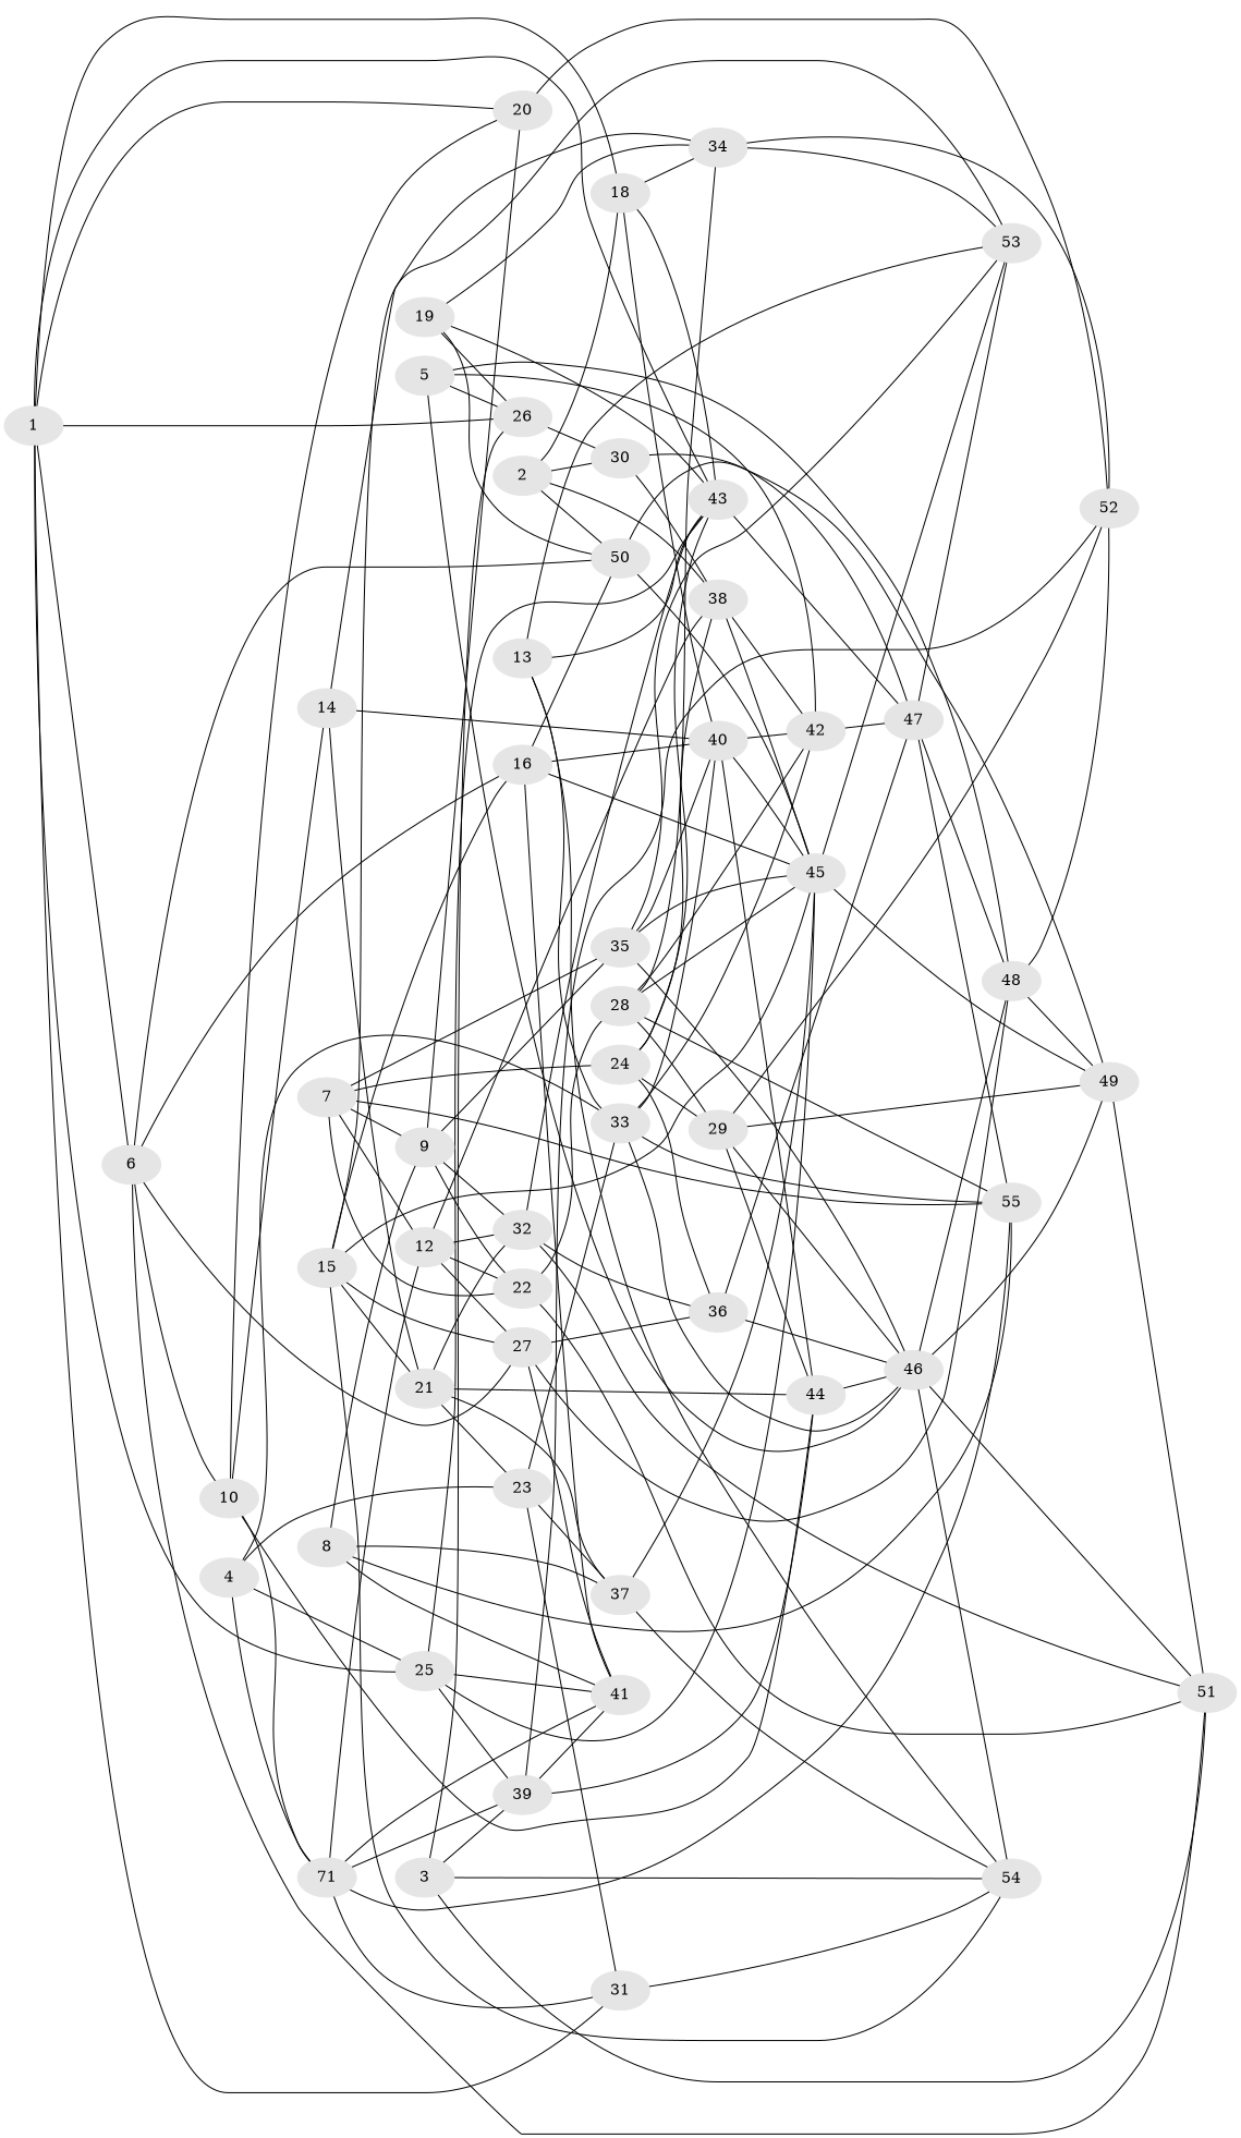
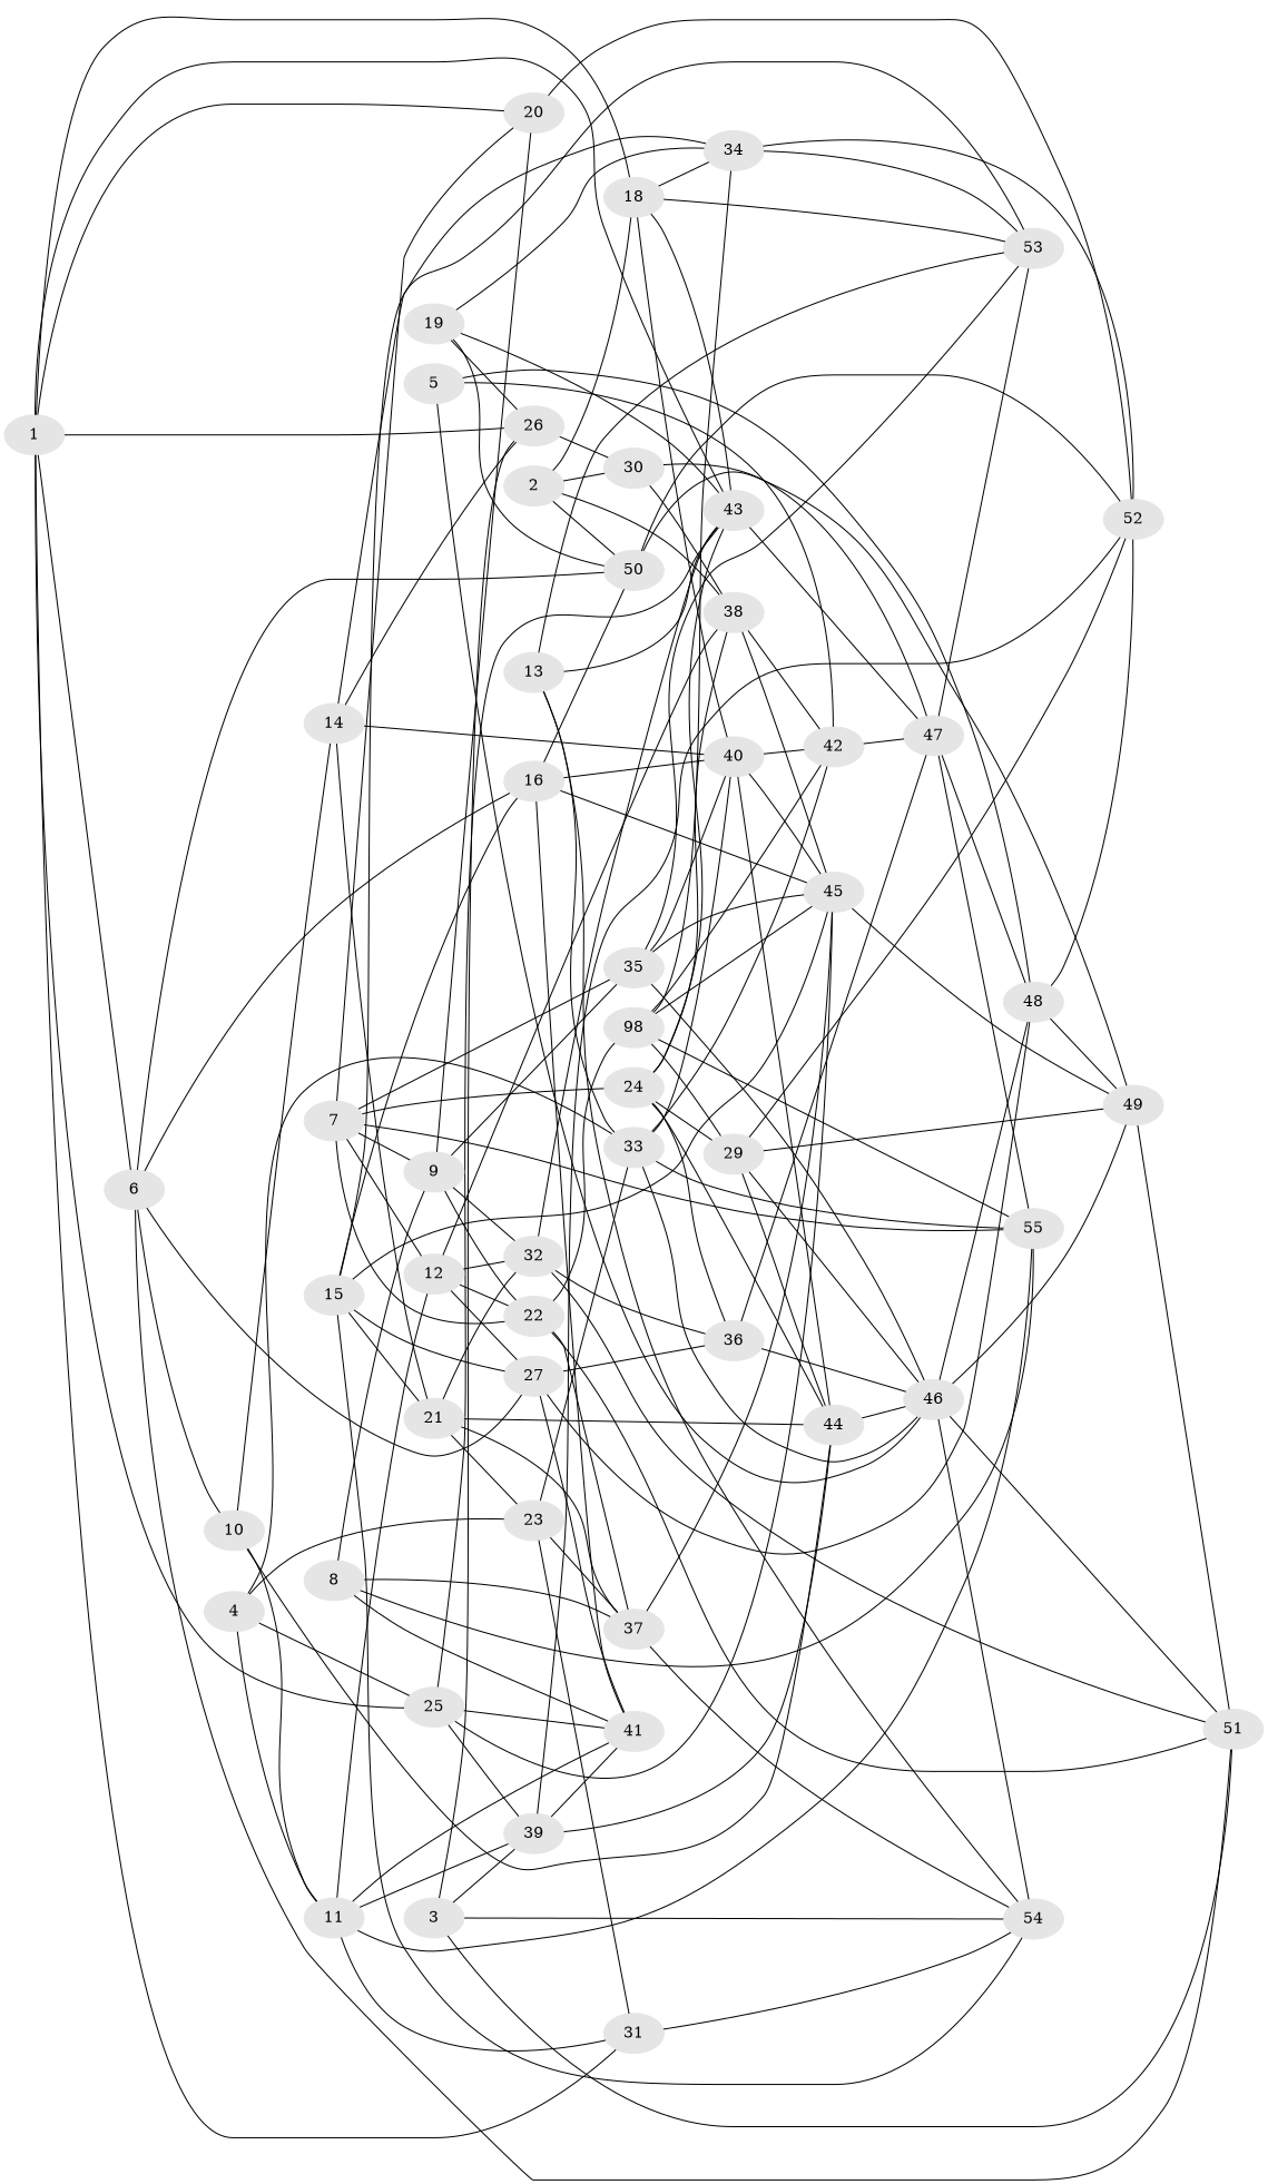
  graph {
    rankdir=LR
    node [color=gray90 style=filled]
    edge [weight=1.0]
    1
    6
    18
    20
    25
    26
    31
    43
    50
    51
    10
    16
    27
    34
    40
    52
    39
    41
    45
    30
    54
    47
    2
    38
    42
    3
    44
    4
    23
    33
-   11 [label=71]
+   11
    37
    46
    55
    5
    48
    49
    14
    36
    7
    9
    12
    22
    24
    35
    32
-   28
+   28 [label=98]
    29
    53
    8
    21
    13
    15
    19
    1 -- 6
    1 -- 18
    1 -- 20
    1 -- 25
    1 -- 26 [weight=2.0]
    1 -- 31
    1 -- 43
    6 -- 50
    6 -- 51
    6 -- 10
    6 -- 16
    6 -- 27
    18 -- 43 [weight=2.0]
    18 -- 34
    18 -- 40
    20 -- 52
    25 -- 43
    25 -- 39
    25 -- 41
    25 -- 45
    26 -- 30
    31 -- 54
    43 -- 47 [weight=2.0]
-   50 -- 45
-   10 -- 20
+   50 -- 52
+   7 -- 20
    10 -- 44 [weight=2.0]
    10 -- 11
    10 -- 14
    16 -- 50
    16 -- 40
    16 -- 41
    16 -- 45
    27 -- 41
    27 -- 48
    27 -- 36
    34 -- 52
    34 -- 53
    40 -- 45
    40 -- 42
    40 -- 44
    39 -- 52
    39 -- 41
    39 -- 44
    45 -- 49
-   45 -- 53
+   18 -- 53
    30 -- 47
    30 -- 38
    47 -- 55
    47 -- 48
    47 -- 53
    2 -- 18
    2 -- 50
    2 -- 30
    2 -- 38
    38 -- 45
    38 -- 42
    42 -- 47
    3 -- 26
    3 -- 51
    3 -- 39
    3 -- 54
    44 -- 46
    4 -- 25
    4 -- 23
    4 -- 33
    4 -- 11
    23 -- 31
    23 -- 33
    23 -- 37
    33 -- 40
    33 -- 42
    33 -- 46
    33 -- 55
    11 -- 31
    11 -- 39
    11 -- 41
    11 -- 55
    11 -- 12
    37 -- 45
    37 -- 54
    46 -- 51
    46 -- 54
    46 -- 48
    46 -- 49
-   5 -- 26
+   14 -- 26
    5 -- 42
    5 -- 46
    5 -- 48
    48 -- 52
    48 -- 49
    49 -- 50
    49 -- 51
    14 -- 34
    14 -- 40
    14 -- 21
    36 -- 47
    36 -- 46
    7 -- 55
    7 -- 9
    7 -- 12
    7 -- 22
    7 -- 24
    7 -- 35
    9 -- 20
    9 -- 22
    9 -- 35
    9 -- 32
    12 -- 27
    12 -- 38
    12 -- 22
    12 -- 32
    22 -- 51
+   22 -- 37
    22 -- 28
    24 -- 43
    24 -- 38
+   24 -- 44
    24 -- 36
    24 -- 29
    35 -- 40
    35 -- 45
    35 -- 46
    35 -- 53
    32 -- 43
    32 -- 51
    32 -- 36
    28 -- 34
    28 -- 45
    28 -- 42
    28 -- 55
    28 -- 29
    29 -- 52
    29 -- 44
    29 -- 46
    29 -- 49
    8 -- 41
    8 -- 37
    8 -- 55
    8 -- 9
    21 -- 44
    21 -- 23
    21 -- 37
    21 -- 32
    13 -- 43
    13 -- 54
    13 -- 33
    13 -- 53
    15 -- 16
    15 -- 27
    15 -- 45
    15 -- 54
    15 -- 53
    15 -- 21
    19 -- 26
    19 -- 43
    19 -- 50
    19 -- 34
  }
